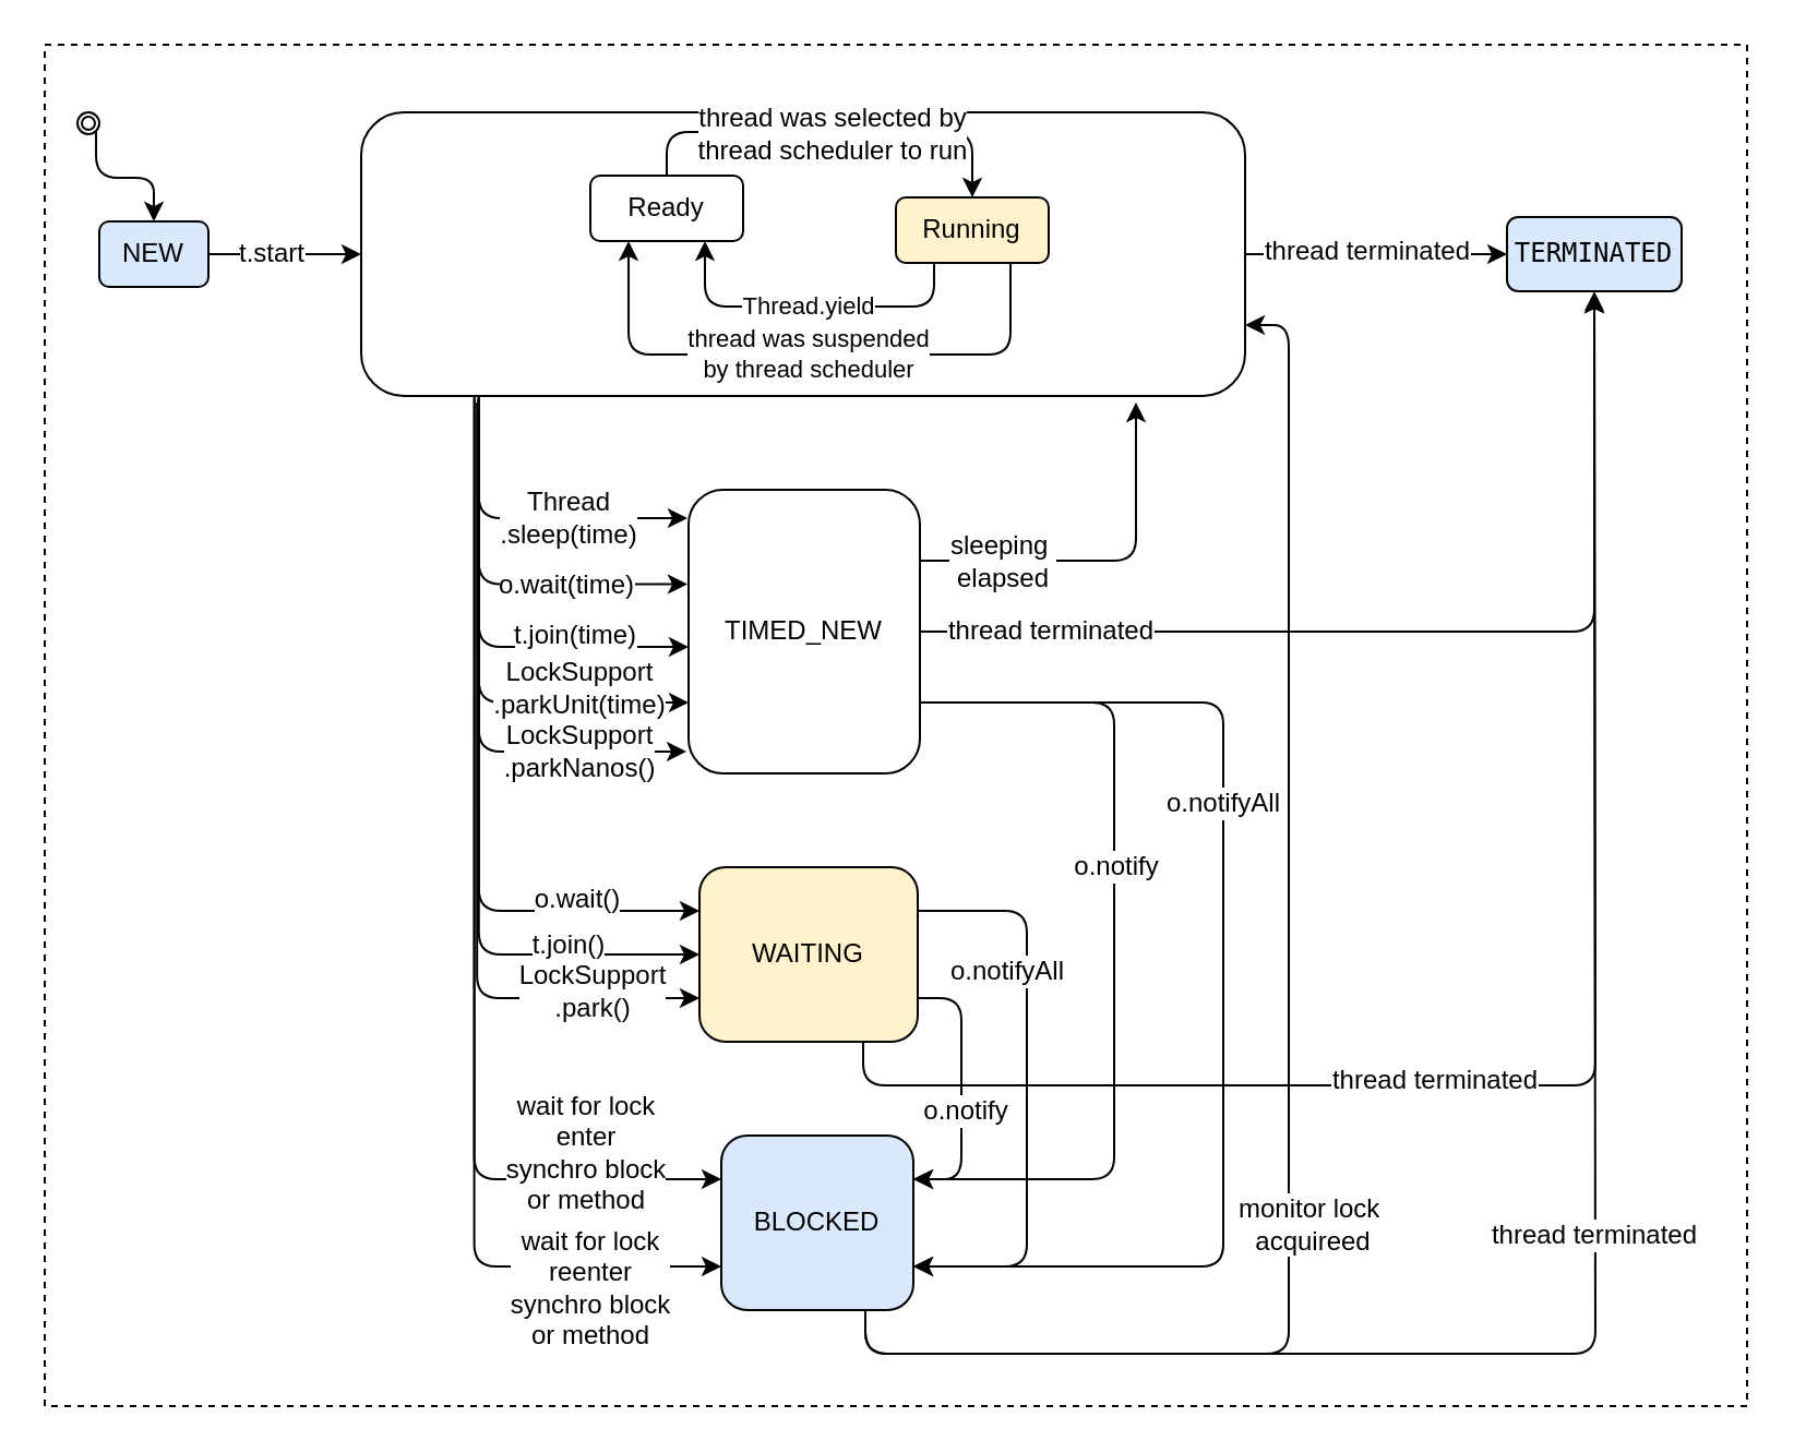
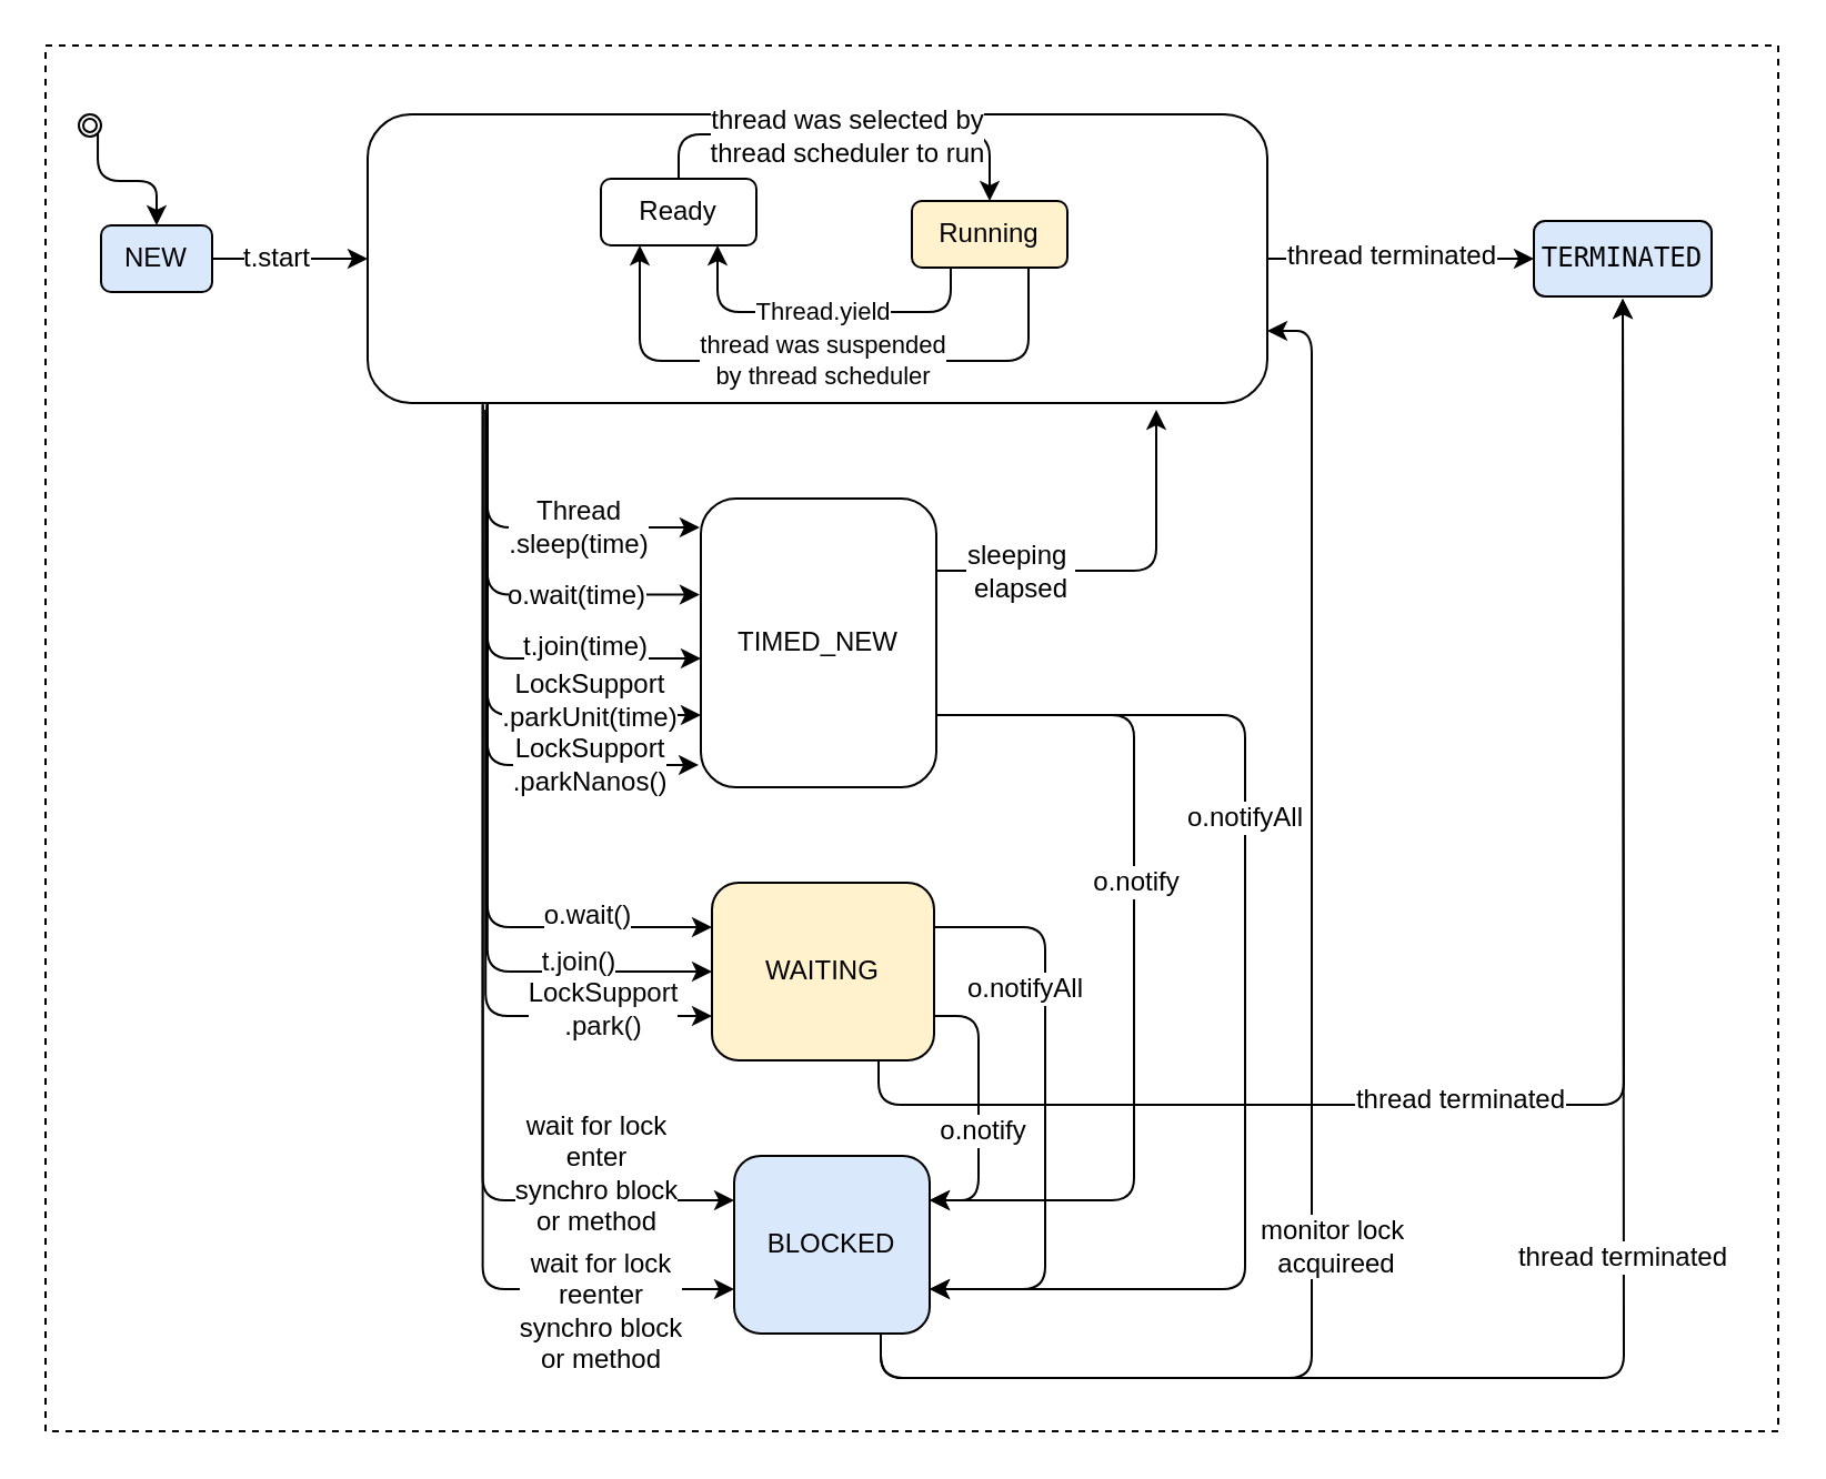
  <mxCell id="0" />
  <mxCell id="1" parent="0" />
  <mxCell id="2" value="" style="rounded=0;whiteSpace=wrap;html=1;dashed=1;" parent="1" vertex="1"><mxGeometry x="20" y="20" width="780" height="624" as="geometry" /></mxCell>
  <mxCell id="3" style="edgeStyle=orthogonalEdgeStyle;rounded=1;orthogonalLoop=1;jettySize=auto;html=1;exitX=1;exitY=0.5;exitDx=0;exitDy=0;entryX=0;entryY=0.5;entryDx=0;entryDy=0;" parent="1" source="5" target="30" edge="1"><mxGeometry relative="1" as="geometry" /></mxCell>
  <mxCell id="4" value="t.start" style="text;html=1;resizable=0;points=[];align=center;verticalAlign=middle;labelBackgroundColor=#ffffff;" parent="3" vertex="1" connectable="0"><mxGeometry x="-0.2" y="1" relative="1" as="geometry"><mxPoint as="offset" /></mxGeometry></mxCell>
  <mxCell id="5" value="NEW" style="rounded=1;whiteSpace=wrap;html=1;fillColor=#dae8fc;" parent="1" vertex="1"><mxGeometry x="45" y="101" width="50" height="30" as="geometry" /></mxCell>
  <mxCell id="6" style="edgeStyle=orthogonalEdgeStyle;rounded=1;orthogonalLoop=1;jettySize=auto;html=1;exitX=1;exitY=1;exitDx=0;exitDy=0;entryX=0.5;entryY=0;entryDx=0;entryDy=0;" parent="1" source="7" target="5" edge="1"><mxGeometry relative="1" as="geometry" /></mxCell>
  <mxCell id="7" value="" style="ellipse;shape=doubleEllipse;whiteSpace=wrap;html=1;aspect=fixed;" parent="1" vertex="1"><mxGeometry x="35" y="51" width="10" height="10" as="geometry" /></mxCell>
  <mxCell id="8" style="edgeStyle=orthogonalEdgeStyle;rounded=1;orthogonalLoop=1;jettySize=auto;html=1;exitX=1;exitY=0.5;exitDx=0;exitDy=0;entryX=0;entryY=0.5;entryDx=0;entryDy=0;" parent="1" source="30" target="37" edge="1"><mxGeometry relative="1" as="geometry" /></mxCell>
  <mxCell id="9" value="thread terminated" style="text;html=1;resizable=0;points=[];align=center;verticalAlign=middle;labelBackgroundColor=#ffffff;" parent="8" vertex="1" connectable="0"><mxGeometry x="-0.031" y="-1" relative="1" as="geometry"><mxPoint x="-3" y="-3" as="offset" /></mxGeometry></mxCell>
  <mxCell id="10" style="edgeStyle=orthogonalEdgeStyle;rounded=1;orthogonalLoop=1;jettySize=auto;html=1;exitX=0.133;exitY=1.008;exitDx=0;exitDy=0;entryX=-0.005;entryY=0.333;entryDx=0;entryDy=0;exitPerimeter=0;entryPerimeter=0;" parent="1" source="30" target="46" edge="1"><mxGeometry relative="1" as="geometry" /></mxCell>
  <mxCell id="11" value="o.wait(time)" style="text;html=1;resizable=0;points=[];align=center;verticalAlign=middle;labelBackgroundColor=#ffffff;" parent="10" vertex="1" connectable="0"><mxGeometry x="0.377" relative="1" as="geometry"><mxPoint as="offset" /></mxGeometry></mxCell>
  <mxCell id="12" style="edgeStyle=orthogonalEdgeStyle;rounded=1;orthogonalLoop=1;jettySize=auto;html=1;exitX=0.133;exitY=1;exitDx=0;exitDy=0;entryX=0;entryY=0.554;entryDx=0;entryDy=0;exitPerimeter=0;entryPerimeter=0;" parent="1" source="30" target="46" edge="1"><mxGeometry relative="1" as="geometry" /></mxCell>
  <mxCell id="13" value="t.join(time)" style="text;html=1;resizable=0;points=[];align=center;verticalAlign=middle;labelBackgroundColor=#ffffff;" parent="12" vertex="1" connectable="0"><mxGeometry y="35" relative="1" as="geometry"><mxPoint x="9" y="4" as="offset" /></mxGeometry></mxCell>
  <mxCell id="14" style="edgeStyle=orthogonalEdgeStyle;rounded=1;orthogonalLoop=1;jettySize=auto;html=1;exitX=0.133;exitY=1.008;exitDx=0;exitDy=0;entryX=0;entryY=0.75;entryDx=0;entryDy=0;exitPerimeter=0;" parent="1" source="30" target="46" edge="1"><mxGeometry relative="1" as="geometry" /></mxCell>
  <mxCell id="15" style="edgeStyle=orthogonalEdgeStyle;rounded=1;orthogonalLoop=1;jettySize=auto;html=1;exitX=0.133;exitY=1.015;exitDx=0;exitDy=0;entryX=-0.005;entryY=0.1;entryDx=0;entryDy=0;entryPerimeter=0;exitPerimeter=0;" parent="1" source="30" target="46" edge="1"><mxGeometry relative="1" as="geometry" /></mxCell>
  <mxCell id="16" value="Thread&lt;br&gt;.sleep(time)" style="text;html=1;resizable=0;points=[];align=center;verticalAlign=middle;labelBackgroundColor=#ffffff;" parent="15" vertex="1" connectable="0"><mxGeometry x="0.206" y="1" relative="1" as="geometry"><mxPoint x="5" as="offset" /></mxGeometry></mxCell>
  <mxCell id="17" style="edgeStyle=orthogonalEdgeStyle;rounded=1;orthogonalLoop=1;jettySize=auto;html=1;exitX=0.133;exitY=0.992;exitDx=0;exitDy=0;entryX=-0.009;entryY=0.923;entryDx=0;entryDy=0;entryPerimeter=0;exitPerimeter=0;" parent="1" source="30" target="46" edge="1"><mxGeometry relative="1" as="geometry" /></mxCell>
  <mxCell id="18" value="LockSupport&lt;br&gt;.parkUnit(time)&lt;br&gt;" style="text;html=1;resizable=0;points=[];align=center;verticalAlign=middle;labelBackgroundColor=#ffffff;" parent="17" vertex="1" connectable="0"><mxGeometry x="0.602" y="-2" relative="1" as="geometry"><mxPoint x="2" y="-31" as="offset" /></mxGeometry></mxCell>
  <mxCell id="19" value="LockSupport&lt;br&gt;.parkNanos()" style="text;html=1;resizable=0;points=[];align=center;verticalAlign=middle;labelBackgroundColor=#ffffff;" parent="17" vertex="1" connectable="0"><mxGeometry x="0.622" relative="1" as="geometry"><mxPoint as="offset" /></mxGeometry></mxCell>
  <mxCell id="20" style="edgeStyle=orthogonalEdgeStyle;rounded=1;orthogonalLoop=1;jettySize=auto;html=1;exitX=0.133;exitY=0.992;exitDx=0;exitDy=0;entryX=0;entryY=0.25;entryDx=0;entryDy=0;exitPerimeter=0;" parent="1" source="30" target="53" edge="1"><mxGeometry relative="1" as="geometry" /></mxCell>
  <mxCell id="21" value="o.wait()" style="text;html=1;resizable=0;points=[];align=center;verticalAlign=middle;labelBackgroundColor=#ffffff;" parent="20" vertex="1" connectable="0"><mxGeometry x="0.372" y="45" relative="1" as="geometry"><mxPoint as="offset" /></mxGeometry></mxCell>
  <mxCell id="22" style="edgeStyle=orthogonalEdgeStyle;rounded=1;orthogonalLoop=1;jettySize=auto;html=1;exitX=0.133;exitY=1.031;exitDx=0;exitDy=0;entryX=0;entryY=0.5;entryDx=0;entryDy=0;exitPerimeter=0;" parent="1" source="30" target="53" edge="1"><mxGeometry relative="1" as="geometry" /></mxCell>
  <mxCell id="23" value="t.join()" style="text;html=1;resizable=0;points=[];align=center;verticalAlign=middle;labelBackgroundColor=#ffffff;" parent="22" vertex="1" connectable="0"><mxGeometry x="0.4" y="41" relative="1" as="geometry"><mxPoint as="offset" /></mxGeometry></mxCell>
  <mxCell id="24" style="edgeStyle=orthogonalEdgeStyle;rounded=1;orthogonalLoop=1;jettySize=auto;html=1;exitX=0.131;exitY=1.023;exitDx=0;exitDy=0;entryX=0;entryY=0.75;entryDx=0;entryDy=0;exitPerimeter=0;" parent="1" source="30" target="53" edge="1"><mxGeometry relative="1" as="geometry" /></mxCell>
  <mxCell id="25" value="LockSupport&lt;br&gt;.park()&lt;br&gt;" style="text;html=1;resizable=0;points=[];align=center;verticalAlign=middle;labelBackgroundColor=#ffffff;" parent="24" vertex="1" connectable="0"><mxGeometry x="0.436" y="43" relative="1" as="geometry"><mxPoint x="9" y="1" as="offset" /></mxGeometry></mxCell>
  <mxCell id="26" style="edgeStyle=orthogonalEdgeStyle;rounded=1;orthogonalLoop=1;jettySize=auto;html=1;exitX=0.128;exitY=1.008;exitDx=0;exitDy=0;entryX=0;entryY=0.25;entryDx=0;entryDy=0;exitPerimeter=0;" parent="1" source="30" target="58" edge="1"><mxGeometry relative="1" as="geometry" /></mxCell>
  <mxCell id="27" value="wait for lock &lt;br&gt;enter&lt;br&gt;synchro block &lt;br&gt;or method&lt;br&gt;" style="text;html=1;resizable=0;points=[];align=center;verticalAlign=middle;labelBackgroundColor=#ffffff;" parent="26" vertex="1" connectable="0"><mxGeometry x="0.538" y="40" relative="1" as="geometry"><mxPoint x="47" y="27" as="offset" /></mxGeometry></mxCell>
  <mxCell id="28" style="edgeStyle=orthogonalEdgeStyle;rounded=1;orthogonalLoop=1;jettySize=auto;html=1;exitX=0.128;exitY=0.992;exitDx=0;exitDy=0;entryX=0;entryY=0.75;entryDx=0;entryDy=0;exitPerimeter=0;" parent="1" source="30" target="58" edge="1"><mxGeometry relative="1" as="geometry" /></mxCell>
  <mxCell id="29" value="wait for lock &lt;br&gt;reenter&lt;br&gt;synchro block&lt;br&gt;or method" style="text;html=1;resizable=0;points=[];align=center;verticalAlign=middle;labelBackgroundColor=#ffffff;" parent="28" vertex="1" connectable="0"><mxGeometry x="0.548" y="52" relative="1" as="geometry"><mxPoint x="1" y="13" as="offset" /></mxGeometry></mxCell>
  <mxCell id="30" value="" style="rounded=1;whiteSpace=wrap;html=1;" parent="1" vertex="1"><mxGeometry x="165" y="51" width="405" height="130" as="geometry" /></mxCell>
  <mxCell id="31" style="edgeStyle=orthogonalEdgeStyle;rounded=1;orthogonalLoop=1;jettySize=auto;html=1;exitX=0.5;exitY=0;exitDx=0;exitDy=0;entryX=0.5;entryY=0;entryDx=0;entryDy=0;" parent="1" source="33" target="36" edge="1"><mxGeometry relative="1" as="geometry" /></mxCell>
  <mxCell id="32" value="thread was selected by&lt;br&gt;thread scheduler to run&lt;br&gt;" style="text;html=1;resizable=0;points=[];align=center;verticalAlign=middle;labelBackgroundColor=#ffffff;" parent="31" vertex="1" connectable="0"><mxGeometry x="-0.089" relative="1" as="geometry"><mxPoint x="8" as="offset" /></mxGeometry></mxCell>
  <mxCell id="33" value="Ready" style="rounded=1;whiteSpace=wrap;html=1;" parent="1" vertex="1"><mxGeometry x="270" y="80" width="70" height="30" as="geometry" /></mxCell>
  <mxCell id="34" value="Thread.yield" style="edgeStyle=orthogonalEdgeStyle;rounded=1;orthogonalLoop=1;jettySize=auto;html=1;exitX=0.25;exitY=1;exitDx=0;exitDy=0;entryX=0.75;entryY=1;entryDx=0;entryDy=0;" parent="1" source="36" target="33" edge="1"><mxGeometry relative="1" as="geometry"><Array as="points"><mxPoint x="428" y="140" /><mxPoint x="323" y="140" /></Array></mxGeometry></mxCell>
  <mxCell id="35" value="thread was suspended &lt;br&gt;by thread scheduler&lt;br&gt;" style="edgeStyle=orthogonalEdgeStyle;rounded=1;orthogonalLoop=1;jettySize=auto;html=1;exitX=0.75;exitY=1;exitDx=0;exitDy=0;entryX=0.25;entryY=1;entryDx=0;entryDy=0;" parent="1" source="36" target="33" edge="1"><mxGeometry relative="1" as="geometry"><Array as="points"><mxPoint x="463" y="162" /><mxPoint x="288" y="162" /></Array></mxGeometry></mxCell>
  <mxCell id="36" value="Running" style="rounded=1;whiteSpace=wrap;html=1;fillColor=#fff2cc;" parent="1" vertex="1"><mxGeometry x="410" y="90" width="70" height="30" as="geometry" /></mxCell>
  <mxCell id="37" value="&lt;pre&gt;&lt;span&gt;TERMINATED&lt;/span&gt;&lt;/pre&gt;" style="rounded=1;whiteSpace=wrap;html=1;fillColor=#dae8fc;" parent="1" vertex="1"><mxGeometry x="690" y="99" width="80" height="34" as="geometry" /></mxCell>
  <mxCell id="38" style="edgeStyle=orthogonalEdgeStyle;rounded=1;orthogonalLoop=1;jettySize=auto;html=1;exitX=1;exitY=0.25;exitDx=0;exitDy=0;" parent="1" source="46" edge="1"><mxGeometry relative="1" as="geometry"><mxPoint x="520" y="184" as="targetPoint" /><Array as="points"><mxPoint x="520" y="257" /></Array></mxGeometry></mxCell>
  <mxCell id="39" value="sleeping&amp;nbsp;&lt;br&gt;elapsed" style="text;html=1;resizable=0;points=[];align=center;verticalAlign=middle;labelBackgroundColor=#ffffff;" parent="38" vertex="1" connectable="0"><mxGeometry x="-0.57" relative="1" as="geometry"><mxPoint as="offset" /></mxGeometry></mxCell>
- <mxCell id="40" style="edgeStyle=orthogonalEdgeStyle;rounded=1;orthogonalLoop=1;jettySize=auto;html=1;exitX=1;exitY=0.5;exitDx=0;exitDy=0;entryX=0.5;entryY=1;entryDx=0;entryDy=0;" parent="1" source="46" target="37" edge="1"><mxGeometry relative="1" as="geometry"><mxPoint x="640" y="274" as="targetPoint" /></mxGeometry></mxCell>
- <mxCell id="41" value="thread terminated" style="text;html=1;resizable=0;points=[];align=center;verticalAlign=middle;labelBackgroundColor=#ffffff;" parent="40" vertex="1" connectable="0"><mxGeometry x="-0.746" y="1" relative="1" as="geometry"><mxPoint as="offset" /></mxGeometry></mxCell>
  <mxCell id="42" style="edgeStyle=orthogonalEdgeStyle;rounded=1;orthogonalLoop=1;jettySize=auto;html=1;exitX=1;exitY=0.75;exitDx=0;exitDy=0;entryX=1;entryY=0.25;entryDx=0;entryDy=0;" parent="1" source="46" target="58" edge="1"><mxGeometry relative="1" as="geometry"><Array as="points"><mxPoint x="510" y="322" /><mxPoint x="510" y="540" /></Array></mxGeometry></mxCell>
  <mxCell id="43" value="o.notify" style="text;html=1;resizable=0;points=[];align=center;verticalAlign=middle;labelBackgroundColor=#ffffff;" parent="42" vertex="1" connectable="0"><mxGeometry x="-0.564" y="-51" relative="1" as="geometry"><mxPoint x="2" y="24" as="offset" /></mxGeometry></mxCell>
  <mxCell id="44" style="edgeStyle=orthogonalEdgeStyle;rounded=1;orthogonalLoop=1;jettySize=auto;html=1;exitX=1;exitY=0.75;exitDx=0;exitDy=0;entryX=1;entryY=0.75;entryDx=0;entryDy=0;" parent="1" source="46" target="58" edge="1"><mxGeometry relative="1" as="geometry"><Array as="points"><mxPoint x="560" y="322" /><mxPoint x="560" y="580" /></Array></mxGeometry></mxCell>
  <mxCell id="45" value="o.notifyAll" style="text;html=1;resizable=0;points=[];align=center;verticalAlign=middle;labelBackgroundColor=#ffffff;" parent="44" vertex="1" connectable="0"><mxGeometry x="-0.488" y="-46" relative="1" as="geometry"><mxPoint as="offset" /></mxGeometry></mxCell>
  <mxCell id="46" value="&lt;span&gt;TIMED_NEW&lt;/span&gt;" style="rounded=1;whiteSpace=wrap;html=1;" parent="1" vertex="1"><mxGeometry x="315" y="224" width="106" height="130" as="geometry" /></mxCell>
  <mxCell id="47" style="edgeStyle=orthogonalEdgeStyle;rounded=1;orthogonalLoop=1;jettySize=auto;html=1;exitX=1;exitY=0.75;exitDx=0;exitDy=0;entryX=1;entryY=0.25;entryDx=0;entryDy=0;" parent="1" source="53" target="58" edge="1"><mxGeometry relative="1" as="geometry" /></mxCell>
  <mxCell id="48" value="o.notify" style="text;html=1;resizable=0;points=[];align=center;verticalAlign=middle;labelBackgroundColor=#ffffff;" parent="47" vertex="1" connectable="0"><mxGeometry x="0.008" y="1" relative="1" as="geometry"><mxPoint y="8" as="offset" /></mxGeometry></mxCell>
  <mxCell id="49" style="edgeStyle=orthogonalEdgeStyle;rounded=1;orthogonalLoop=1;jettySize=auto;html=1;exitX=1;exitY=0.25;exitDx=0;exitDy=0;entryX=1;entryY=0.75;entryDx=0;entryDy=0;" parent="1" source="53" target="58" edge="1"><mxGeometry relative="1" as="geometry"><Array as="points"><mxPoint x="470" y="417" /><mxPoint x="470" y="580" /></Array></mxGeometry></mxCell>
  <mxCell id="50" value="o.notifyAll" style="text;html=1;resizable=0;points=[];align=center;verticalAlign=middle;labelBackgroundColor=#ffffff;" parent="49" vertex="1" connectable="0"><mxGeometry x="-0.826" y="4" relative="1" as="geometry"><mxPoint x="17" y="31" as="offset" /></mxGeometry></mxCell>
  <mxCell id="51" style="edgeStyle=orthogonalEdgeStyle;rounded=1;orthogonalLoop=1;jettySize=auto;html=1;exitX=0.75;exitY=1;exitDx=0;exitDy=0;" parent="1" source="53" edge="1"><mxGeometry relative="1" as="geometry"><mxPoint x="730" y="134" as="targetPoint" /></mxGeometry></mxCell>
  <mxCell id="52" value="thread terminated" style="text;html=1;resizable=0;points=[];align=center;verticalAlign=middle;labelBackgroundColor=#ffffff;" parent="51" vertex="1" connectable="0"><mxGeometry x="-0.217" y="3" relative="1" as="geometry"><mxPoint as="offset" /></mxGeometry></mxCell>
  <mxCell id="53" value="&lt;span&gt;WAITING&lt;/span&gt;" style="rounded=1;whiteSpace=wrap;html=1;fillColor=#fff2cc;" parent="1" vertex="1"><mxGeometry x="320" y="397" width="100" height="80" as="geometry" /></mxCell>
  <mxCell id="54" style="edgeStyle=orthogonalEdgeStyle;rounded=1;orthogonalLoop=1;jettySize=auto;html=1;exitX=0.75;exitY=1;exitDx=0;exitDy=0;entryX=1;entryY=0.75;entryDx=0;entryDy=0;" parent="1" source="58" target="30" edge="1"><mxGeometry relative="1" as="geometry"><mxPoint x="610" y="334" as="targetPoint" /><Array as="points"><mxPoint x="396" y="620" /><mxPoint x="590" y="620" /><mxPoint x="590" y="149" /></Array></mxGeometry></mxCell>
  <mxCell id="55" value="monitor lock&amp;nbsp;&lt;br&gt;acquireed&lt;br&gt;" style="text;html=1;resizable=0;points=[];align=center;verticalAlign=middle;labelBackgroundColor=#ffffff;" parent="54" vertex="1" connectable="0"><mxGeometry x="-0.211" y="-2" relative="1" as="geometry"><mxPoint x="8" y="4" as="offset" /></mxGeometry></mxCell>
  <mxCell id="56" style="edgeStyle=orthogonalEdgeStyle;rounded=1;orthogonalLoop=1;jettySize=auto;html=1;exitX=0.75;exitY=1;exitDx=0;exitDy=0;" parent="1" source="58" edge="1"><mxGeometry relative="1" as="geometry"><mxPoint x="730" y="134" as="targetPoint" /></mxGeometry></mxCell>
  <mxCell id="57" value="thread terminated" style="text;html=1;resizable=0;points=[];align=center;verticalAlign=middle;labelBackgroundColor=#ffffff;" parent="56" vertex="1" connectable="0"><mxGeometry x="-0.026" y="1" relative="1" as="geometry"><mxPoint as="offset" /></mxGeometry></mxCell>
  <mxCell id="58" value="&lt;span&gt;BLOCKED&lt;/span&gt;&lt;br&gt;" style="rounded=1;whiteSpace=wrap;html=1;fillColor=#dae8fc;" parent="1" vertex="1"><mxGeometry x="330" y="520" width="88" height="80" as="geometry" /></mxCell>
